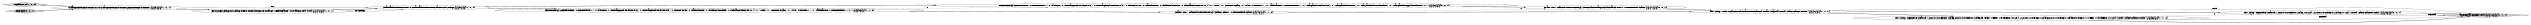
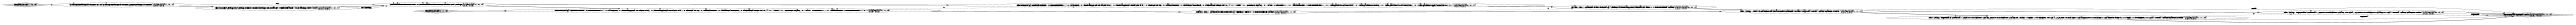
  digraph {
    rankdir=LR
    node [fillcolor=white shape=ellipse style=filled]
    edge [style=bold]
    n1 [label="Iterator<Row> collected = tEnv.executeSql(\"SELECT id,timestamp6_col,decimal_col FROM \" + INPUT_TABLE).collect()@@@7@@@['0', '0', '1']"]
    n2 [label="List<String> result = CollectionUtil.iteratorToList(collected).stream().map(null).sorted().collect(Collectors.toList())@@@8@@@['1', '1', '1']"]
    n3 [label="List<String> expected = Stream.of(\"1,2020-01-01T15:35:00.123456,100.1234\",\"2,2020-01-01T15:36:01.123456,101.1234\").sorted().collect(Collectors.toList())@@@9@@@['0', '0', '1']"]
    n4 [fillcolor=lightgray label="assertEquals(expected,result)@@@10@@@['1', '1', '1']" shape=diamond]
    n5 [label="List<String> expected = Stream.of(\"1,2020-01-01T15:35:00.123456,2020-01-01T15:35:00.123456789,15:35,1.175E-37,1.79769E308,100.1234\",\"2,2020-01-01T15:36:01.123456,2020-01-01T15:36:01.123456789,15:36:01,-1.175E-37,-1.79769E308,101.1234\").sorted().collect(Collectors.toList())@@@6@@@['1', '1', '0']"]
    n6 [label="StreamExecutionEnvironment env = StreamExecutionEnvironment.getExecutionEnvironment()@@@3@@@['1', '0', '1']"]
    n7 [label="StreamTableEnvironment tEnv = StreamTableEnvironment.create(env,envSettings)@@@5@@@['1', '0', '1']"]
    n8 [label="EnvironmentSettings envSettings = EnvironmentSettings.newInstance().useBlinkPlanner().inStreamingMode().build()@@@4@@@['1', '0', '1']"]
    n9 [label="tEnv.executeSql(\"CREATE TABLE \" + INPUT_TABLE + \"(\" + \"id BIGINT,\" + \"timestamp6_col TIMESTAMP(6),\" + \"timestamp9_col TIMESTAMP(9),\" + \"time_col TIME,\" + \"real_col FLOAT,\" + \"double_col DOUBLE,\" + \"decimal_col DECIMAL(10, 4)\" + \") WITH (\" + \" 'connector'='jdbc',\" + \" 'url'='\" + DB_URL + \"',\" + \" 'table-name'='\" + INPUT_TABLE + \"'\" + \")\")@@@3@@@['1', '1', '0']"]
    n10 [label="tEnv.executeSql(\"CREATE TABLE \" + INPUT_TABLE + \"(\" + \"id BIGINT,\" + \"timestamp6_col TIMESTAMP(6),\" + \"timestamp9_col TIMESTAMP(9),\" + \"time_col TIME,\" + \"real_col FLOAT,\" + \"double_col DOUBLE,\" + \"decimal_col DECIMAL(10, 4)\" + \") WITH (\" + \" 'connector'='jdbc',\" + \" 'url'='\" + DB_URL + \"',\" + \" 'table-name'='\" + INPUT_TABLE + \"',\" + \" 'scan.partition.column'='id',\" + \" 'scan.partition.num'='2',\" + \" 'scan.partition.lower-bound'='0',\" + \" 'scan.partition.upper-bound'='100'\" + \")\")@@@6@@@['0', '0', '1']"]
    n11 [fillcolor=lightgray label="testJdbcSource['1', '0', '0']" shape=diamond]
    n12 [label="Iterator<Row> collected = tEnv.executeSql(\"SELECT * FROM \" + INPUT_TABLE).collect()@@@4@@@['1', '1', '0']"]
-   n14 [fillcolor=lightgray label="testProject['0', '0', '1']" shape=diamond]
+   n13 [fillcolor=lightgray label="testJdbcSource['0', '1', '0']" shape=diamond]
    n1 -> n2
    n2 -> n3
    n2 -> n4 [label=result style=solid]
    n2 -> n5
    n3 -> n4
    n3 -> n4 [label=expected style=solid]
    n5 -> n3 [label=0 style=dashed]
    n5 -> n4 [label=expected style=solid]
    n5 -> n4
    n6 -> n7 [label=env style=solid]
    n6 -> n8
    n7 -> n9
    n7 -> n10
    n8 -> n7
    n8 -> n7 [label=envSettings style=solid]
    n9 -> n10 [label=0 style=dashed]
    n9 -> n12
    n10 -> n1
    n11 -> n6
    n12 -> n1 [label=0 style=dashed]
    n12 -> n2
-   n14 -> n6
+   n13 -> n9
  }
